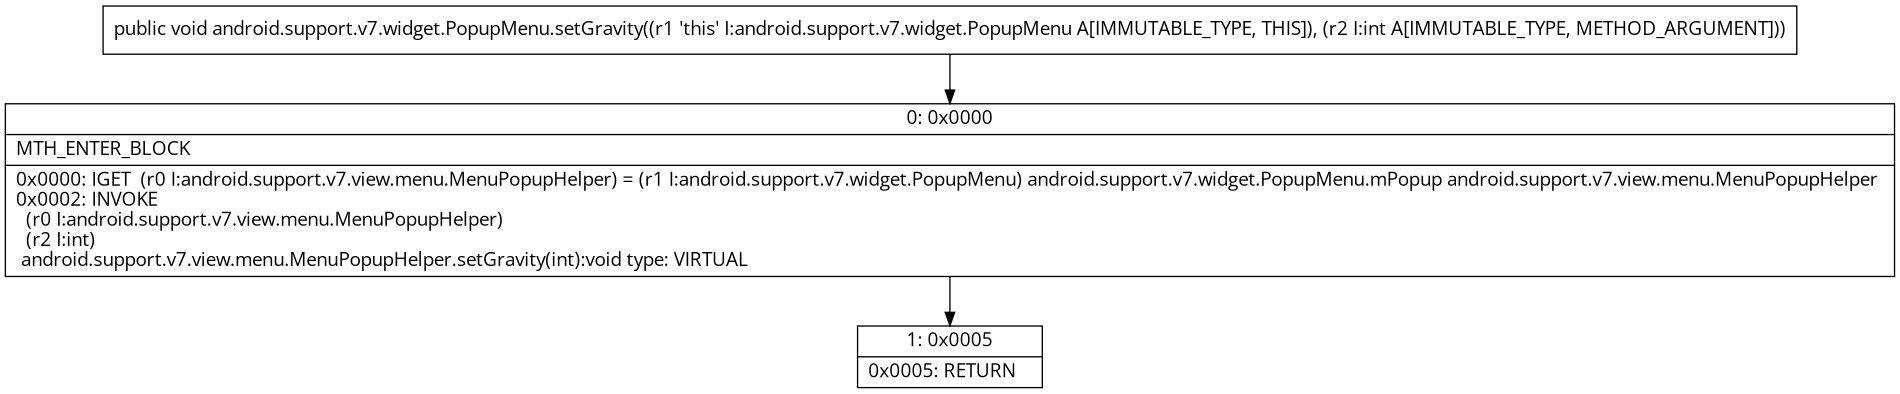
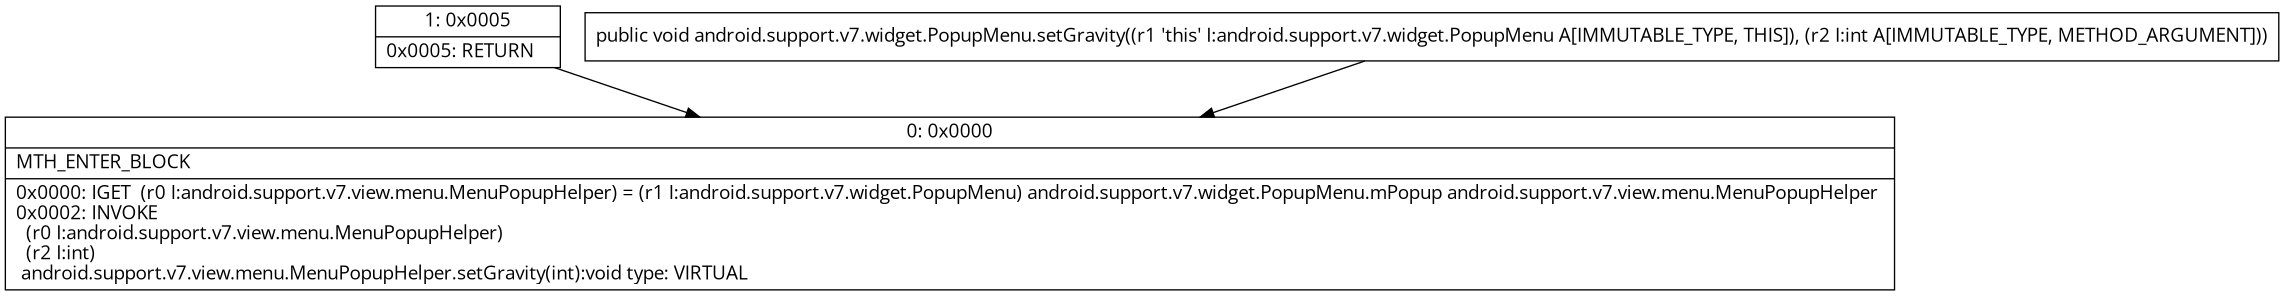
  digraph {
    fontname="Open Sans"
    node [shape=record fontname="Open Sans"]
    edge [fontname="Open Sans"]
    n1 [label="{0\:\ 0x0000|MTH_ENTER_BLOCK\l|0x0000: IGET  (r0 I:android.support.v7.view.menu.MenuPopupHelper) = (r1 I:android.support.v7.widget.PopupMenu) android.support.v7.widget.PopupMenu.mPopup android.support.v7.view.menu.MenuPopupHelper \l0x0002: INVOKE  \l  (r0 I:android.support.v7.view.menu.MenuPopupHelper)\l  (r2 I:int)\l android.support.v7.view.menu.MenuPopupHelper.setGravity(int):void type: VIRTUAL \l}"]
    n2 [label="{1\:\ 0x0005|0x0005: RETURN   \l}"]
    n3 [label="{public void android.support.v7.widget.PopupMenu.setGravity((r1 'this' I:android.support.v7.widget.PopupMenu A[IMMUTABLE_TYPE, THIS]), (r2 I:int A[IMMUTABLE_TYPE, METHOD_ARGUMENT])) }"]
-   n1 -> n2
+   n2 -> n1
    n3 -> n1
  }
